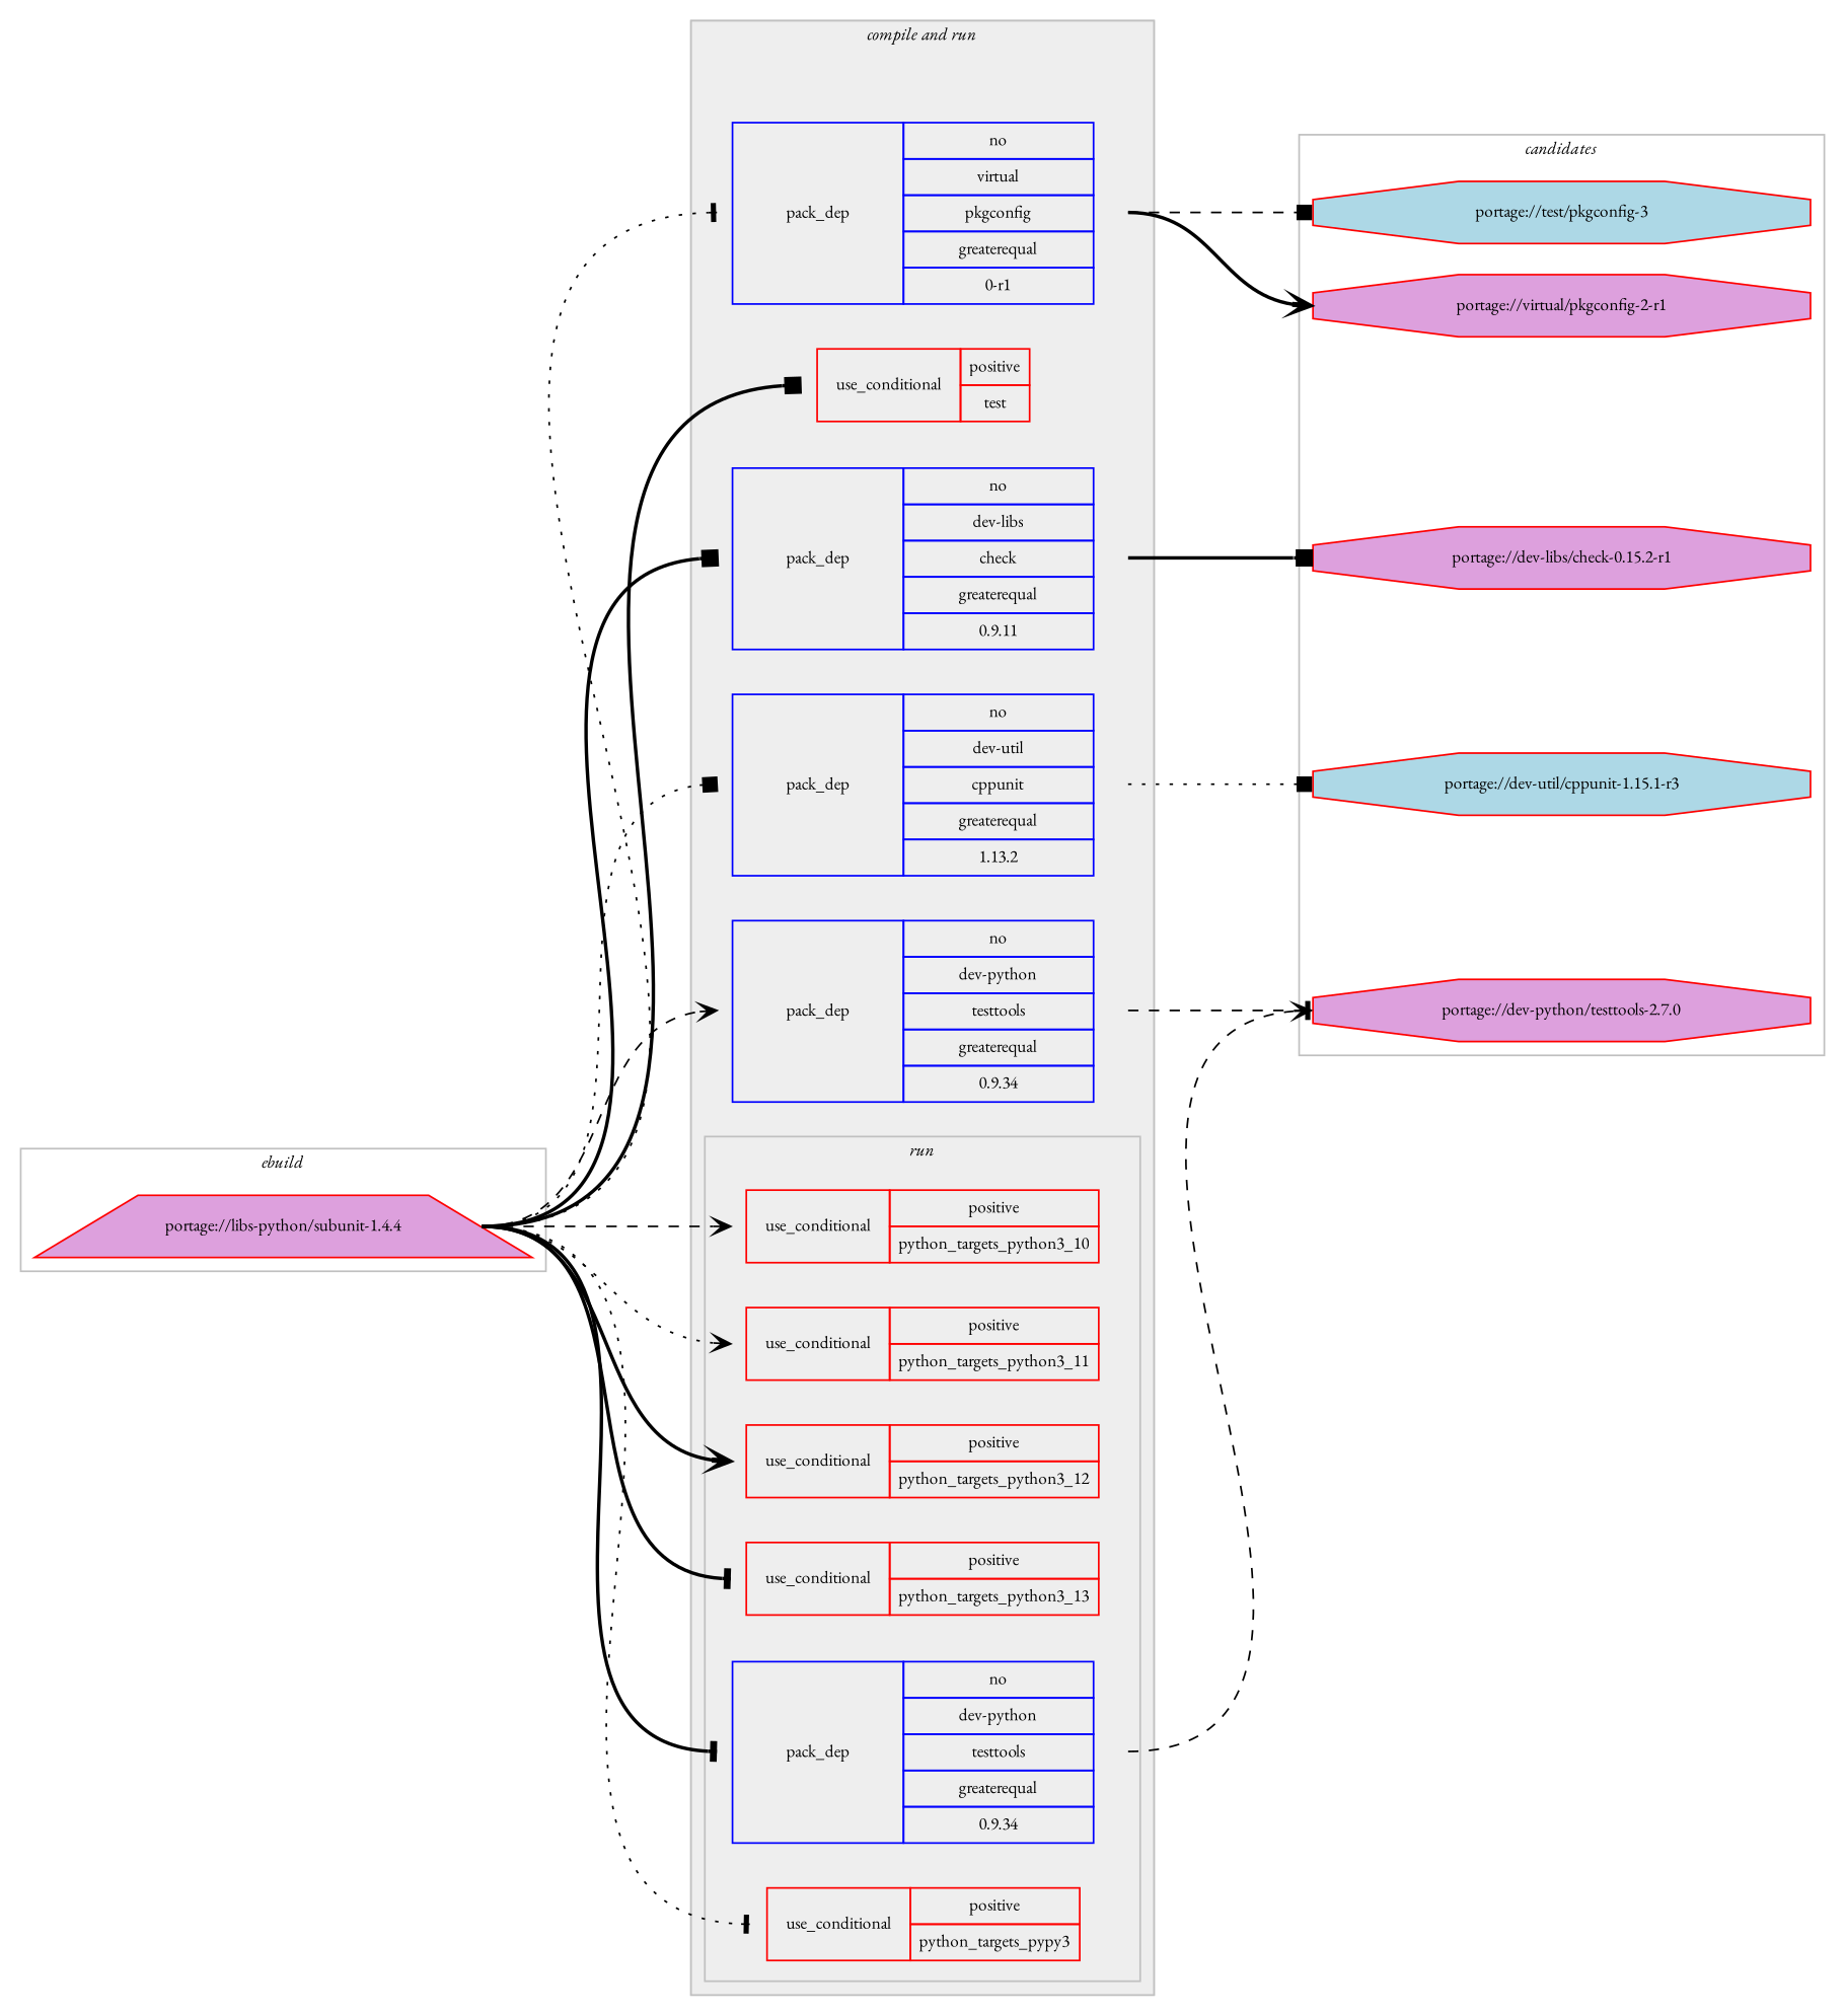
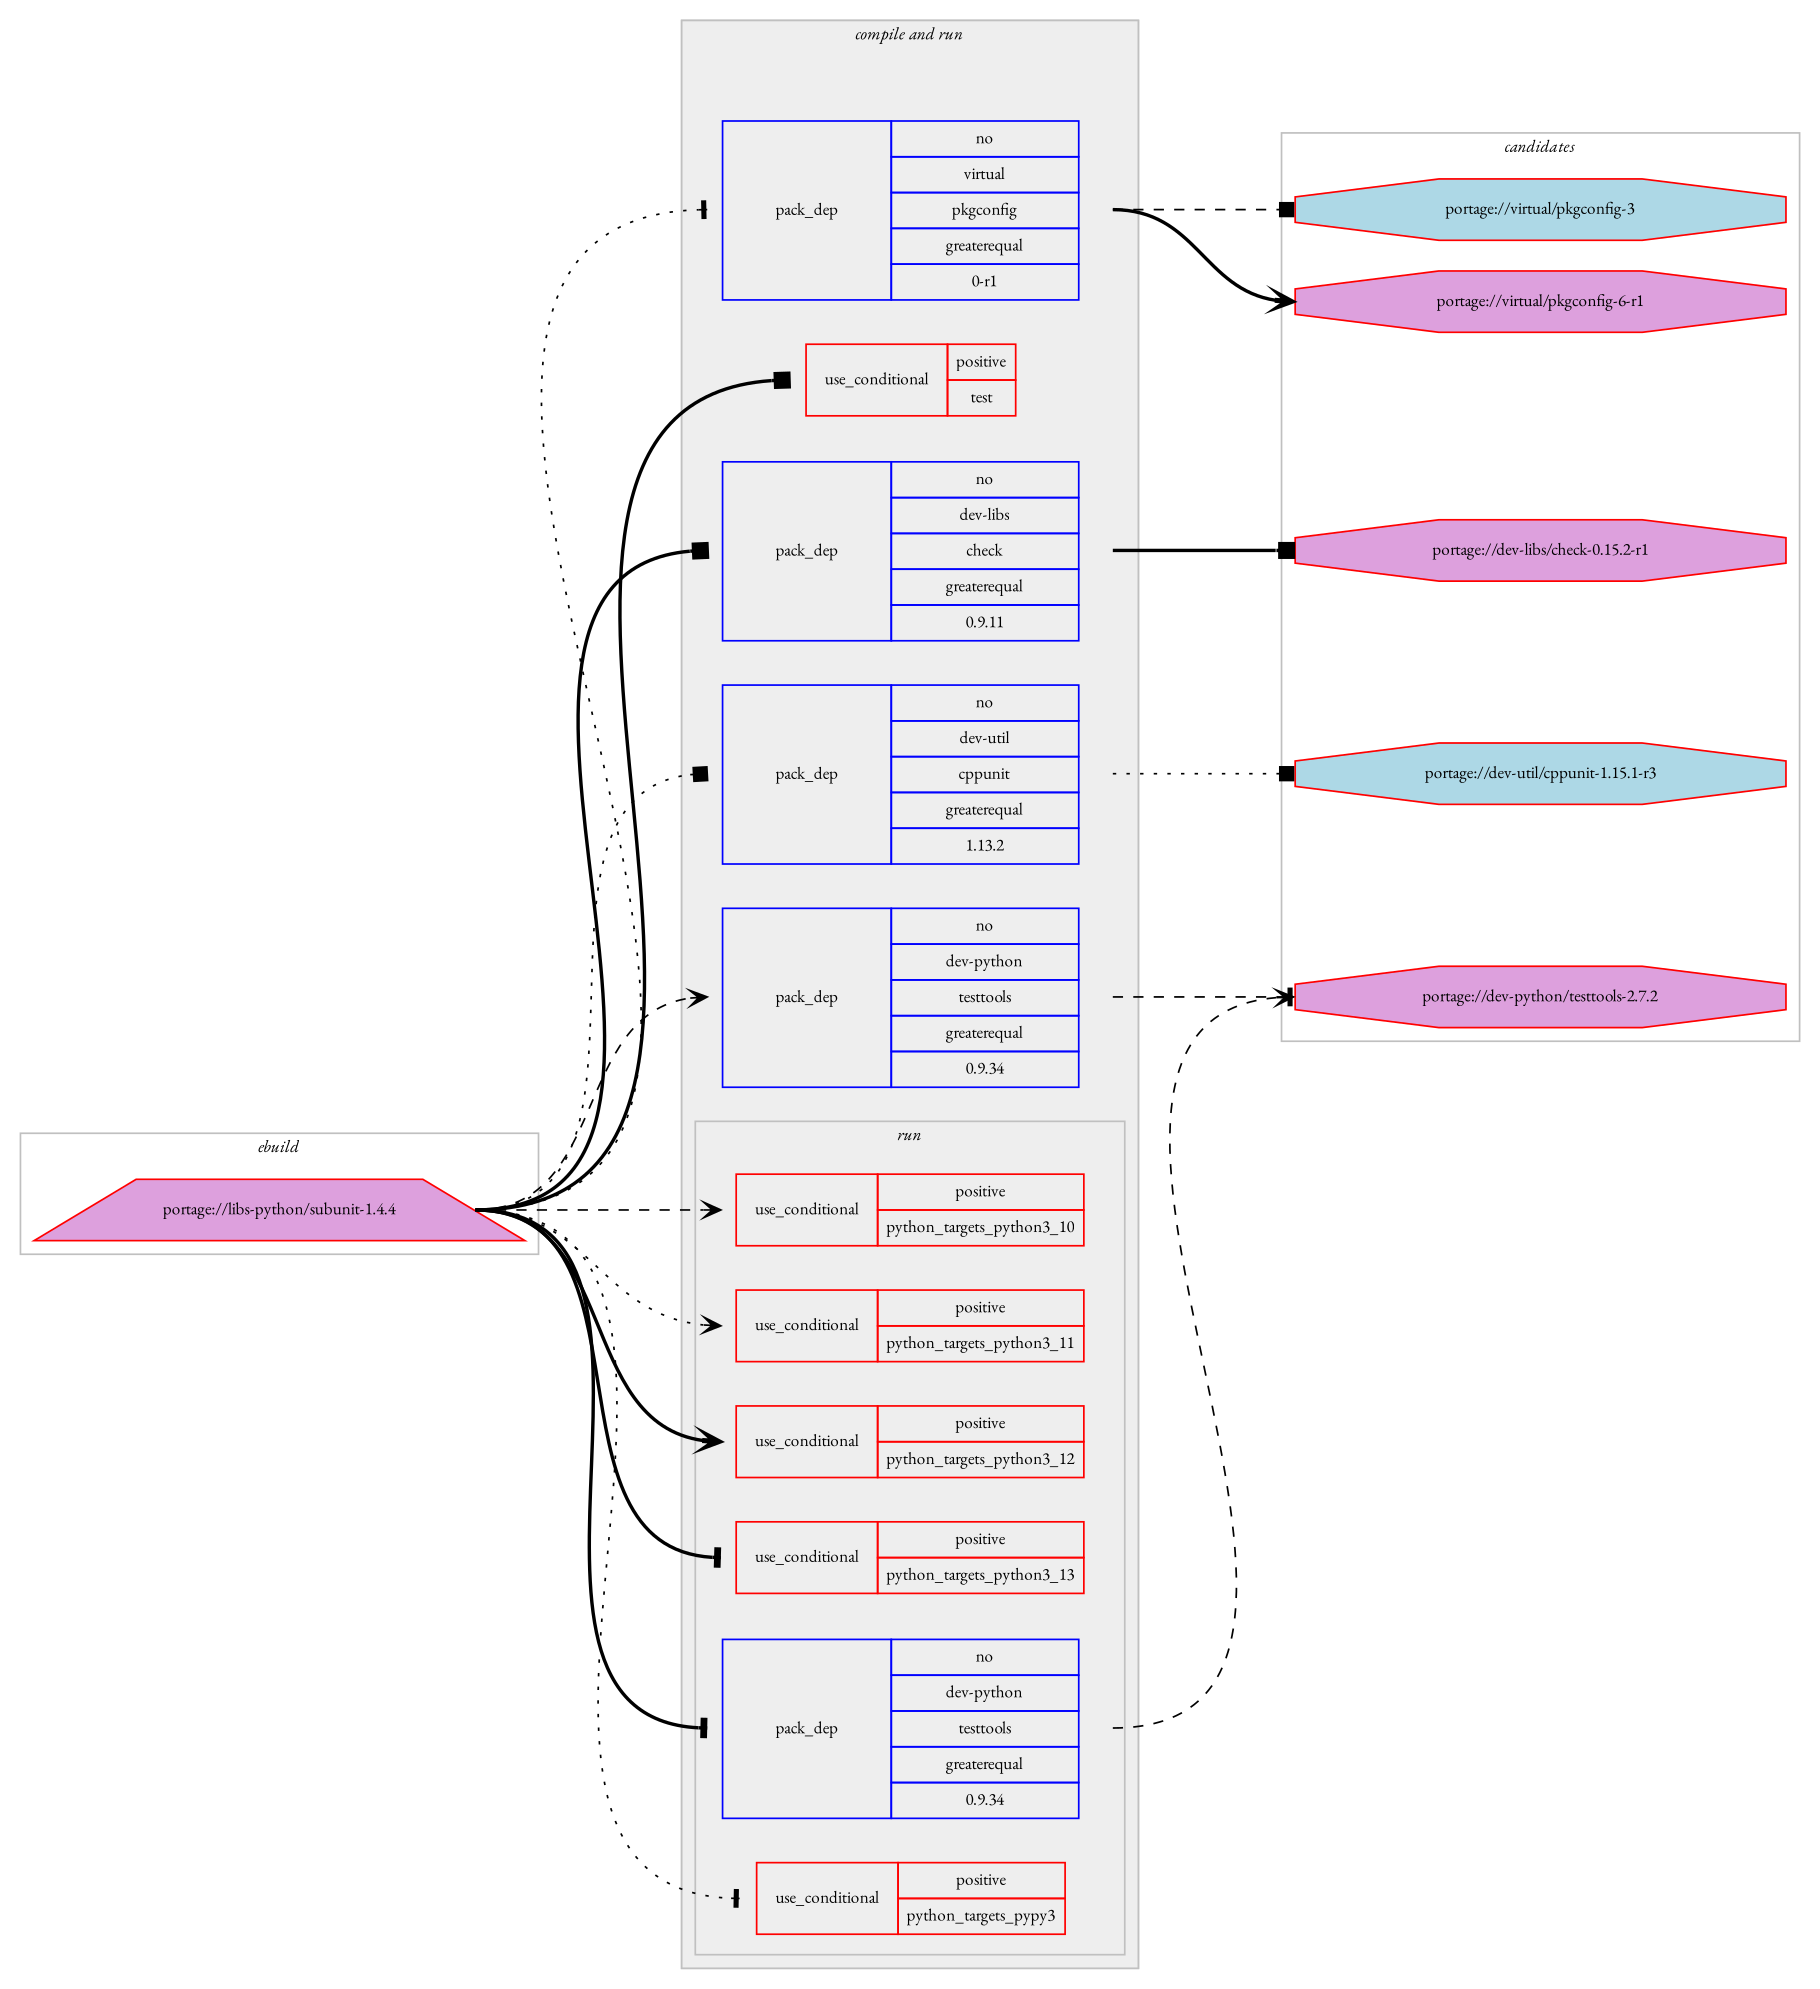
  digraph {
    compound=true
    concentrate=true
    fontname="EB Garamond"
    fontsize=10
    newrank=true
    rankdir=LR
    ranksep=1.5
    node [color=red fontname="EB Garamond" fontsize=10 shape=none]
    edge [arrowhead=box fontname="EB Garamond" headport=w style=bold tailport=e weight=20]
    n1 [fillcolor=plum label="portage://libs-python/subunit-1.4.4" shape=trapezium style=filled width=4]
    n2 [label=<<TABLE BORDER="0" CELLBORDER="1" CELLSPACING="0" CELLPADDING="4"><TR><TD ROWSPAN="3" CELLPADDING="10">use_conditional</TD></TR><TR><TD>positive</TD></TR><TR><TD>test</TD></TR></TABLE>>]
    n3 [color=blue label=<<TABLE BORDER="0" CELLBORDER="1" CELLSPACING="0" CELLPADDING="4" WIDTH="220"><TR><TD ROWSPAN="6" CELLPADDING="30">pack_dep</TD></TR><TR><TD WIDTH="110">no</TD></TR><TR><TD>dev-libs</TD></TR><TR><TD>check</TD></TR><TR><TD>greaterequal</TD></TR><TR><TD>0.9.11</TD></TR></TABLE>>]
    n4 [color=blue label=<<TABLE BORDER="0" CELLBORDER="1" CELLSPACING="0" CELLPADDING="4" WIDTH="220"><TR><TD ROWSPAN="6" CELLPADDING="30">pack_dep</TD></TR><TR><TD WIDTH="110">no</TD></TR><TR><TD>dev-python</TD></TR><TR><TD>testtools</TD></TR><TR><TD>greaterequal</TD></TR><TR><TD>0.9.34</TD></TR></TABLE>>]
    n5 [color=blue label=<<TABLE BORDER="0" CELLBORDER="1" CELLSPACING="0" CELLPADDING="4" WIDTH="220"><TR><TD ROWSPAN="6" CELLPADDING="30">pack_dep</TD></TR><TR><TD WIDTH="110">no</TD></TR><TR><TD>dev-util</TD></TR><TR><TD>cppunit</TD></TR><TR><TD>greaterequal</TD></TR><TR><TD>1.13.2</TD></TR></TABLE>>]
    n6 [color=blue label=<<TABLE BORDER="0" CELLBORDER="1" CELLSPACING="0" CELLPADDING="4" WIDTH="220"><TR><TD ROWSPAN="6" CELLPADDING="30">pack_dep</TD></TR><TR><TD WIDTH="110">no</TD></TR><TR><TD>virtual</TD></TR><TR><TD>pkgconfig</TD></TR><TR><TD>greaterequal</TD></TR><TR><TD>0-r1</TD></TR></TABLE>>]
    n7 [label=<<TABLE BORDER="0" CELLBORDER="1" CELLSPACING="0" CELLPADDING="4"><TR><TD ROWSPAN="3" CELLPADDING="10">use_conditional</TD></TR><TR><TD>positive</TD></TR><TR><TD>python_targets_pypy3</TD></TR></TABLE>>]
    n8 [label=<<TABLE BORDER="0" CELLBORDER="1" CELLSPACING="0" CELLPADDING="4"><TR><TD ROWSPAN="3" CELLPADDING="10">use_conditional</TD></TR><TR><TD>positive</TD></TR><TR><TD>python_targets_python3_10</TD></TR></TABLE>>]
    n9 [label=<<TABLE BORDER="0" CELLBORDER="1" CELLSPACING="0" CELLPADDING="4"><TR><TD ROWSPAN="3" CELLPADDING="10">use_conditional</TD></TR><TR><TD>positive</TD></TR><TR><TD>python_targets_python3_11</TD></TR></TABLE>>]
    n10 [label=<<TABLE BORDER="0" CELLBORDER="1" CELLSPACING="0" CELLPADDING="4"><TR><TD ROWSPAN="3" CELLPADDING="10">use_conditional</TD></TR><TR><TD>positive</TD></TR><TR><TD>python_targets_python3_12</TD></TR></TABLE>>]
    n11 [label=<<TABLE BORDER="0" CELLBORDER="1" CELLSPACING="0" CELLPADDING="4"><TR><TD ROWSPAN="3" CELLPADDING="10">use_conditional</TD></TR><TR><TD>positive</TD></TR><TR><TD>python_targets_python3_13</TD></TR></TABLE>>]
    n12 [color=blue label=<<TABLE BORDER="0" CELLBORDER="1" CELLSPACING="0" CELLPADDING="4" WIDTH="220"><TR><TD ROWSPAN="6" CELLPADDING="30">pack_dep</TD></TR><TR><TD WIDTH="110">no</TD></TR><TR><TD>dev-python</TD></TR><TR><TD>testtools</TD></TR><TR><TD>greaterequal</TD></TR><TR><TD>0.9.34</TD></TR></TABLE>>]
    n13 [fillcolor=plum label="portage://dev-libs/check-0.15.2-r1" shape=octagon style=filled width=4]
-   n14 [fillcolor=plum label="portage://dev-python/testtools-2.7.0" shape=octagon style=filled width=4]
+   n14 [fillcolor=plum label="portage://dev-python/testtools-2.7.2" shape=octagon style=filled width=4]
    n15 [fillcolor=lightblue label="portage://dev-util/cppunit-1.15.1-r3" shape=octagon style=filled width=4]
-   n16 [fillcolor=plum label="portage://virtual/pkgconfig-2-r1" shape=octagon style=filled width=4]
-   n17 [fillcolor=lightblue label="portage://test/pkgconfig-3" shape=octagon style=filled width=4]
+   n16 [fillcolor=plum label="portage://virtual/pkgconfig-6-r1" shape=octagon style=filled width=4]
+   n17 [fillcolor=lightblue label="portage://virtual/pkgconfig-3" shape=octagon style=filled width=4]
    subgraph cluster_1 {
      color=gray
      label=<<i>ebuild</i>>
      rank=same
      n1
    }
    subgraph cluster_2 {
      color=gray
      label=<<i>dependencies</i>>
      subgraph cluster_3 {
        color=gray
        fillcolor="#eeeeee"
        label=<<i>compile</i>>
        style=filled
        subgraph sub_4 {
          color=gray
          fillcolor="#eeeeee"
          label=<<i>compile</i>>
          style=filled
          n2
        }
        subgraph sub_5 {
          color=gray
          fillcolor="#eeeeee"
          label=<<i>compile</i>>
          style=filled
          n3
        }
        subgraph sub_6 {
          color=gray
          fillcolor="#eeeeee"
          label=<<i>compile</i>>
          style=filled
          n4
        }
        subgraph sub_7 {
          color=gray
          fillcolor="#eeeeee"
          label=<<i>compile</i>>
          style=filled
          n5
        }
        subgraph sub_8 {
          color=gray
          fillcolor="#eeeeee"
          label=<<i>compile</i>>
          style=filled
          n6
        }
      }
      subgraph cluster_9 {
        color=gray
        fillcolor="#eeeeee"
        label=<<i>compile and run</i>>
        style=filled
      }
      subgraph cluster_10 {
        color=gray
        fillcolor="#eeeeee"
        label=<<i>run</i>>
        style=filled
        subgraph sub_11 {
          color=gray
          fillcolor="#eeeeee"
          label=<<i>run</i>>
          style=filled
          n7
        }
        subgraph sub_12 {
          color=gray
          fillcolor="#eeeeee"
          label=<<i>run</i>>
          style=filled
          n8
        }
        subgraph sub_13 {
          color=gray
          fillcolor="#eeeeee"
          label=<<i>run</i>>
          style=filled
          n9
        }
        subgraph sub_14 {
          color=gray
          fillcolor="#eeeeee"
          label=<<i>run</i>>
          style=filled
          n10
        }
        subgraph sub_15 {
          color=gray
          fillcolor="#eeeeee"
          label=<<i>run</i>>
          style=filled
          n11
        }
        subgraph sub_16 {
          color=gray
          fillcolor="#eeeeee"
          label=<<i>run</i>>
          style=filled
          n12
        }
      }
    }
    subgraph cluster_17 {
      color=gray
      label=<<i>candidates</i>>
      rank=same
      subgraph sub_18 {
        color=black
        label=<<i>candidates</i>>
        nodesep=1
        rank=same
        n13
      }
      subgraph sub_19 {
        color=black
        label=<<i>candidates</i>>
        nodesep=1
        rank=same
        n14
      }
      subgraph sub_20 {
        color=black
        label=<<i>candidates</i>>
        nodesep=1
        rank=same
        n15
      }
      subgraph sub_21 {
        color=black
        label=<<i>candidates</i>>
        nodesep=1
        rank=same
        n16
        n17
      }
      subgraph sub_22 {
        color=black
        label=<<i>candidates</i>>
        nodesep=1
        rank=same
        n14
      }
    }
    n1 -> n2
    n1 -> n3
    n1 -> n4 [arrowhead=vee style=dashed]
    n1 -> n5 [style=dotted]
    n1 -> n6 [arrowhead=tee style=dotted]
    n1 -> n7 [arrowhead=tee style=dotted]
    n1 -> n8 [arrowhead=vee style=dashed]
    n1 -> n9 [arrowhead=vee style=dotted]
    n1 -> n10 [arrowhead=vee]
    n1 -> n11 [arrowhead=tee]
    n1 -> n12 [arrowhead=tee]
    n3 -> n13 [weight=100]
    n4 -> n14 [arrowhead=tee style=dashed weight=100]
    n5 -> n15 [style=dotted weight=100]
    n6 -> n16 [arrowhead=vee weight=100]
    n6 -> n17 [style=dashed weight=100]
    n12 -> n14 [arrowhead=vee style=dashed weight=100]
  }
